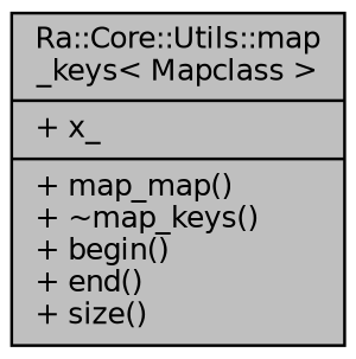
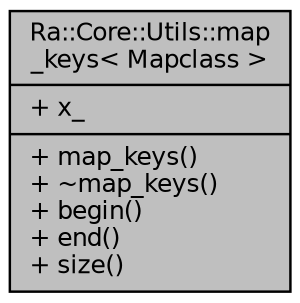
  digraph {
-   n1 [color=black fillcolor=grey75 fontcolor=black fontname=Helvetica fontsize=10 height=0.2 label="{Ra::Core::Utils::map\l_keys\< Mapclass \>\n|+ x_\l|+ map_map()\l+ ~map_keys()\l+ begin()\l+ end()\l+ size()\l}" shape=record style=filled width=0.4]
+   n1 [color=black fillcolor=grey75 fontcolor=black fontname=Helvetica fontsize=10 height=0.2 label="{Ra::Core::Utils::map\l_keys\< Mapclass \>\n|+ x_\l|+ map_keys()\l+ ~map_keys()\l+ begin()\l+ end()\l+ size()\l}" shape=record style=filled width=0.4]
  }
